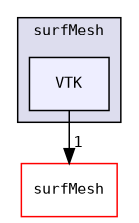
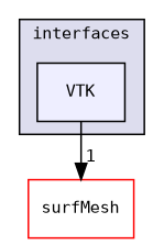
  digraph {
    compound=true
    fontname="DejaVu Sans Mono"
    node [fontname="DejaVu Sans Mono" fontsize=10 shape=box]
    n1 [fillcolor="#eeeeff" label=VTK pencolor=black style=filled]
    n2 [color=red label=surfMesh]
    subgraph cluster_1 {
      bgcolor="#ddddee"
      fontsize=10
-     label=surfMesh
+     label=interfaces
      pencolor=black
      n1
    }
    n1 -> n2 [headlabel=1 labeldistance=1.5 labelfontname=Helvetica labelfontsize=10 fontname="DejaVu Sans Mono"]
  }
